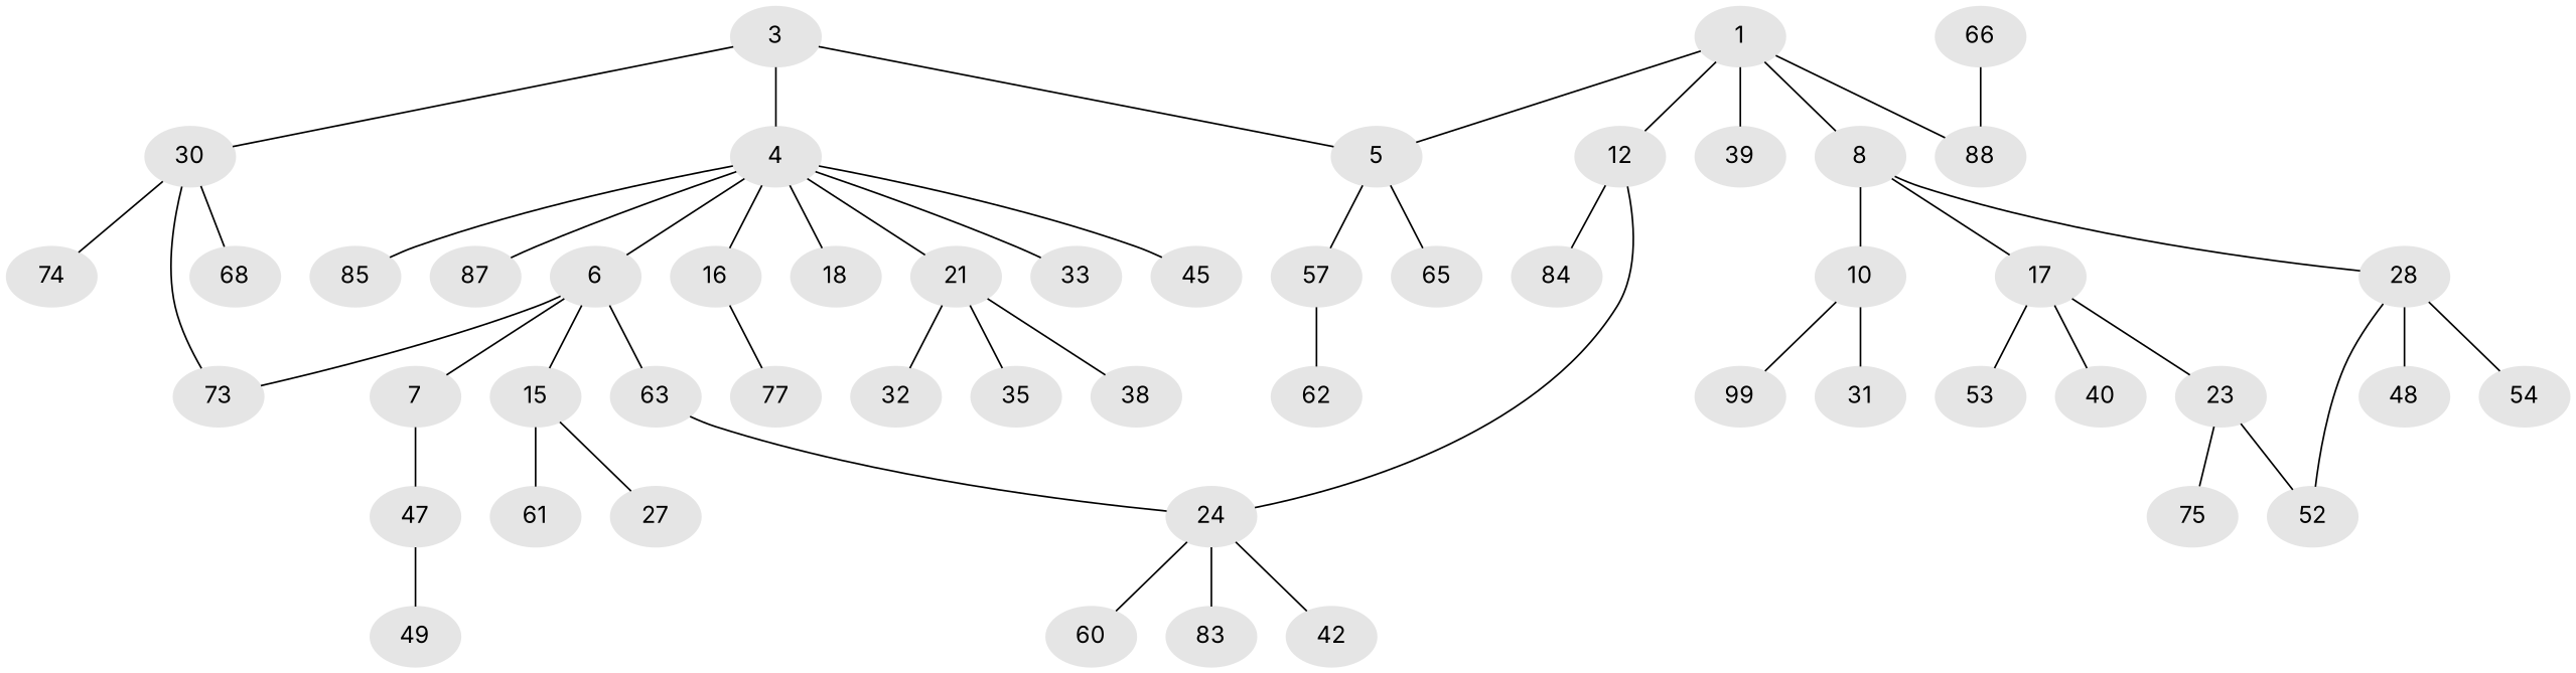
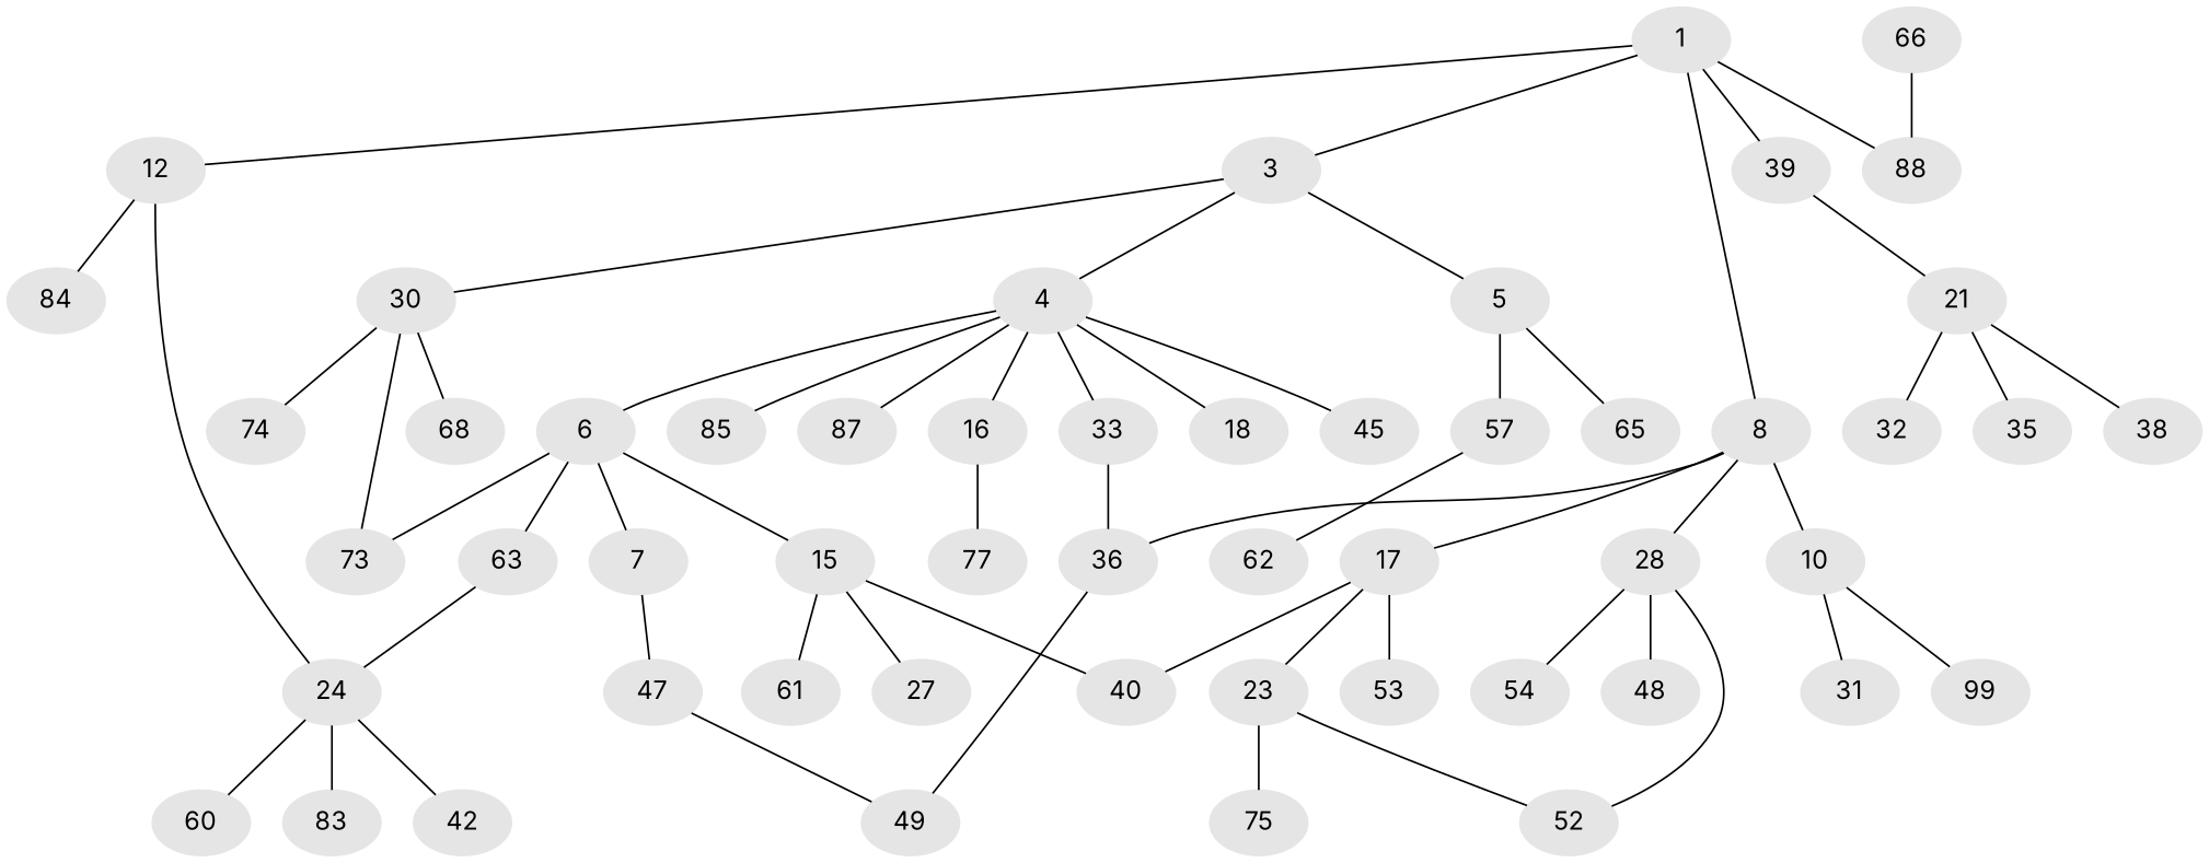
  graph {
    fontname=Inter
    node [color=gray90 fontname=Inter style=filled]
    edge [fontname=Inter]
    1 [super="+2"]
    3 [super="+50"]
    8 [super="+14"]
    12 [super="+63"]
    39 [super="+64"]
    88
    4 [super="+9"]
    5 [super="+11"]
    30 [super="+56"]
    10 [super="+69"]
    17 [super="+46"]
    28 [super="+41"]
+   36 [super="+37"]
    24 [super="+34"]
    84
    6 [super="+72"]
    16 [super="+20"]
    18
    21 [super="+26"]
    33
    45
    85 [super="+89"]
    87
    57
    65
    73
    68
    74
    7
    n30 [label=63 super="+29"]
    15 [super="+43"]
    77
    32 [super="+76"]
    35 [super="+70"]
    38 [super="+82"]
    62
    47
    27 [super="+51"]
    40
    61 [super="+78"]
    49 [super="+86"]
    n42 [label=99 super="+44"]
    31
    23 [super="+58"]
    53
    52
    48
    54 [super="+81"]
    42 [super="+67"]
    60 [super="+80"]
    83
    75
    66 [super="+71"]
-   1 -- 5
+   1 -- 3
    1 -- 8
    1 -- 12
    1 -- 39
    1 -- 88
    3 -- 4
    3 -- 5
    3 -- 30
    8 -- 10 [weight=2]
    8 -- 17
    8 -- 28
+   8 -- 36
    12 -- 24
    12 -- 84
    4 -- 6
    4 -- 16
    4 -- 18
-   4 -- 21
+   39 -- 21
    4 -- 33
    4 -- 45
    4 -- 85
    4 -- 87
    5 -- 57
    5 -- 65
    30 -- 73
    30 -- 68
    30 -- 74
    10 -- n42
    10 -- 31
    17 -- 40
    17 -- 23
    17 -- 53
    28 -- 52
    28 -- 48 [weight=2]
    28 -- 54
+   36 -- 49
    24 -- 42
    24 -- 60
    24 -- 83
    6 -- 73
    6 -- 7
    6 -- n30
    6 -- 15
    16 -- 77
    21 -- 32
    21 -- 35
    21 -- 38
+   33 -- 36
    57 -- 62
    7 -- 47
    n30 -- 24
    15 -- 27
+   15 -- 40
    15 -- 61
    47 -- 49
    23 -- 52
    23 -- 75
    66 -- 88
  }
